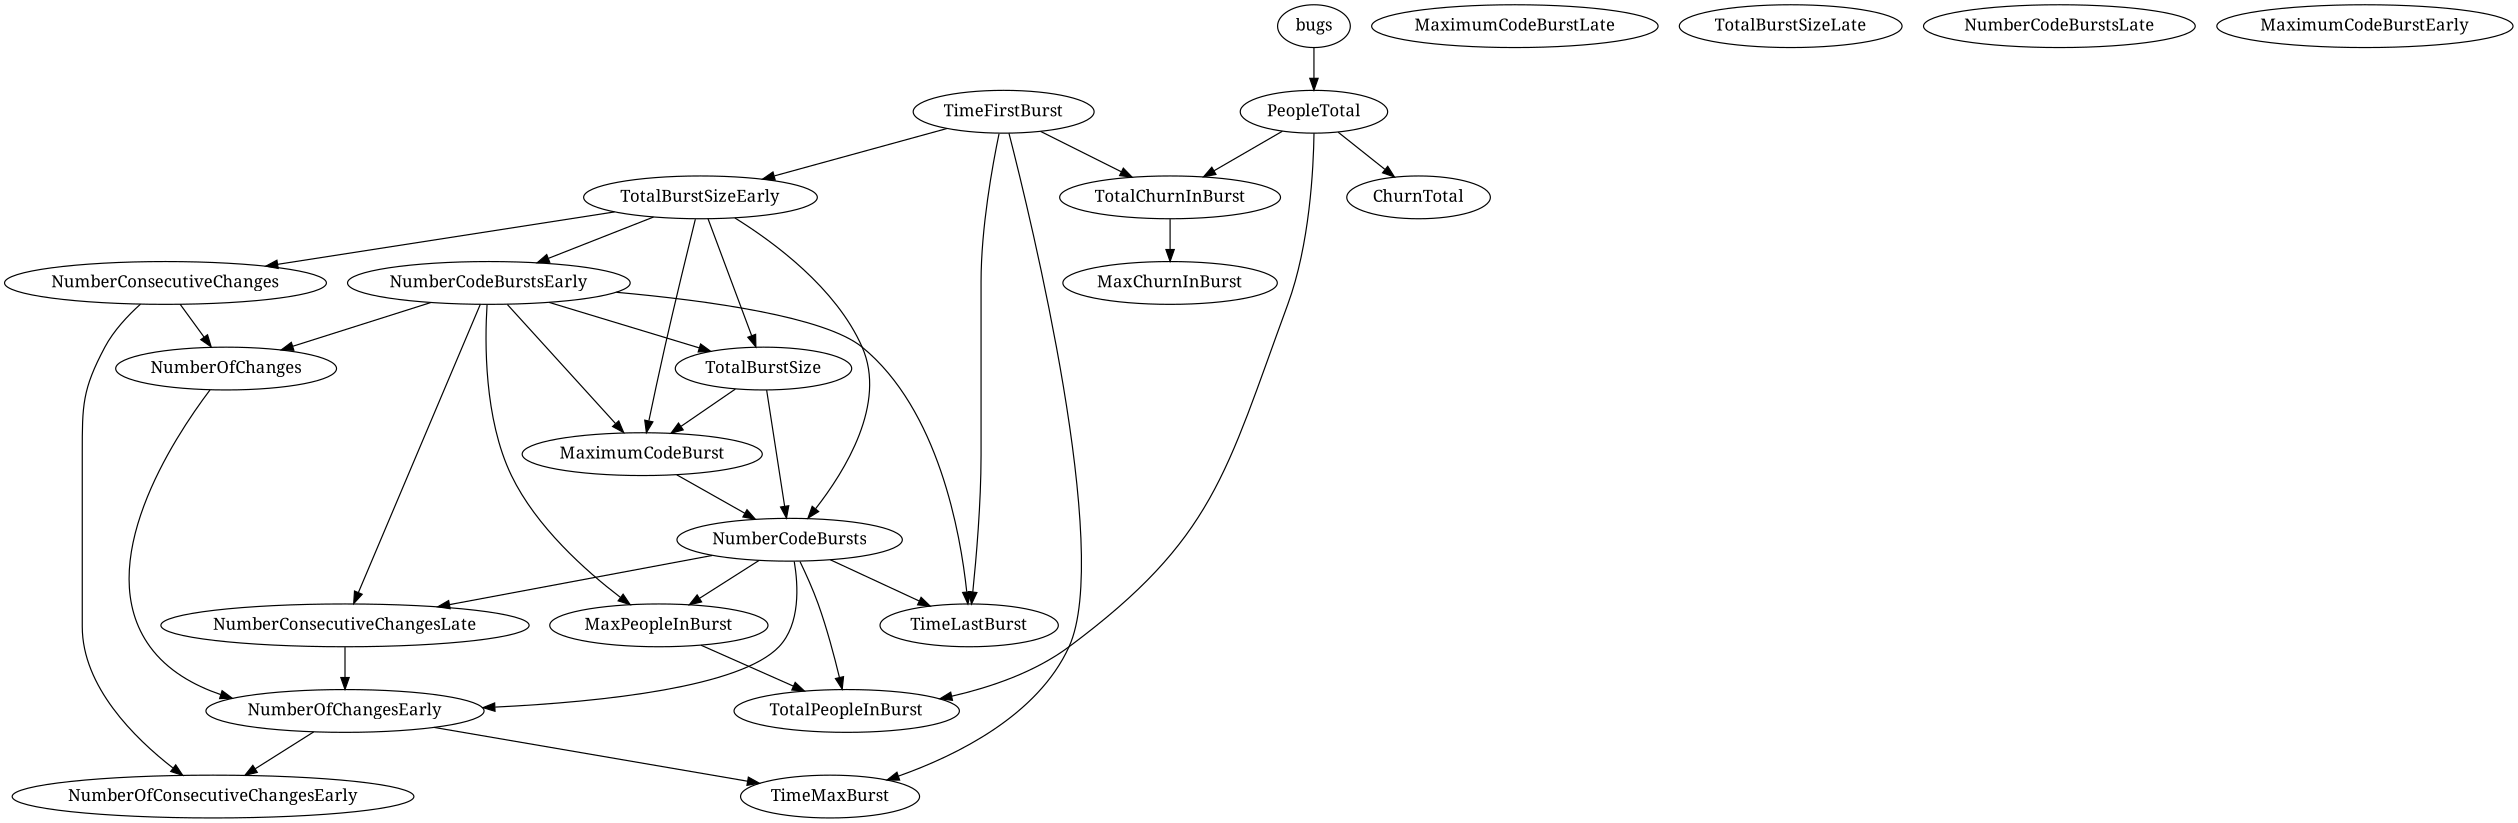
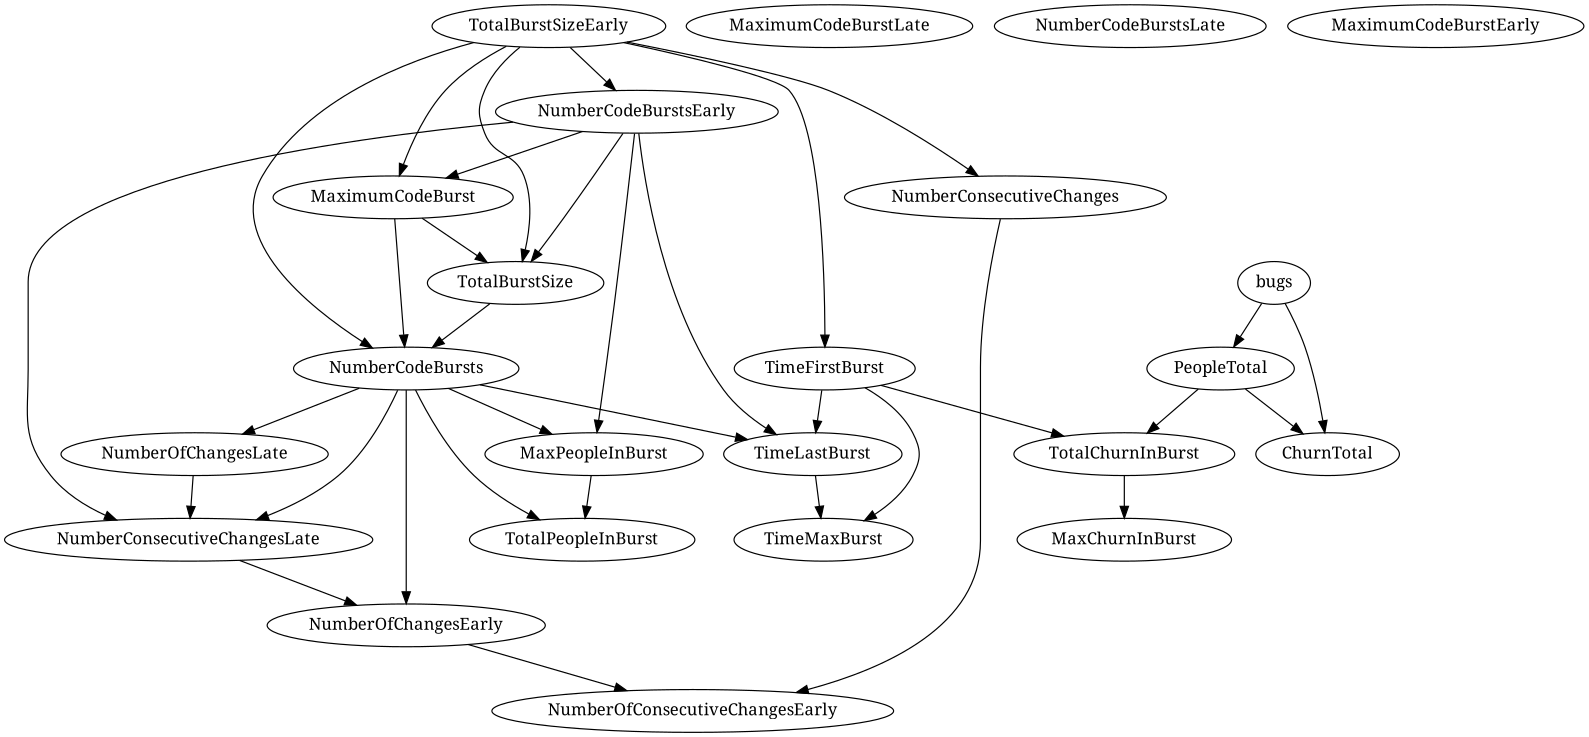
  digraph {
    fontname="Noto Serif"
    node [fontname="Noto Serif"]
    edge [fontname="Noto Serif"]
    MaxPeopleInBurst
    TotalPeopleInBurst
    MaximumCodeBurstLate
-   NumberOfChanges
    NumberOfChangesEarly
    NumberOfConsecutiveChangesEarly
-   TotalBurstSizeLate
    NumberCodeBurstsLate
+   NumberOfChangesLate
    NumberConsecutiveChangesLate
    TotalBurstSizeEarly
    NumberCodeBurstsEarly
    MaximumCodeBurst
    TotalBurstSize
    NumberCodeBursts
    NumberConsecutiveChanges
    MaximumCodeBurstEarly
    TimeLastBurst
    TimeMaxBurst
    TimeFirstBurst
    TotalChurnInBurst
    MaxChurnInBurst
    PeopleTotal
    ChurnTotal
    bugs
    MaxPeopleInBurst -> TotalPeopleInBurst
-   NumberOfChanges -> NumberOfChangesEarly
    NumberOfChangesEarly -> NumberOfConsecutiveChangesEarly
+   NumberOfChangesLate -> NumberConsecutiveChangesLate
    NumberConsecutiveChangesLate -> NumberOfChangesEarly
    TotalBurstSizeEarly -> NumberCodeBurstsEarly
    TotalBurstSizeEarly -> MaximumCodeBurst
    TotalBurstSizeEarly -> TotalBurstSize
    TotalBurstSizeEarly -> NumberCodeBursts
    TotalBurstSizeEarly -> NumberConsecutiveChanges
    NumberCodeBurstsEarly -> MaxPeopleInBurst
-   NumberCodeBurstsEarly -> NumberOfChanges
    NumberCodeBurstsEarly -> NumberConsecutiveChangesLate
    NumberCodeBurstsEarly -> MaximumCodeBurst
    NumberCodeBurstsEarly -> TotalBurstSize
    NumberCodeBurstsEarly -> TimeLastBurst
-   TotalBurstSize -> MaximumCodeBurst
+   MaximumCodeBurst -> TotalBurstSize
    MaximumCodeBurst -> NumberCodeBursts
    TotalBurstSize -> NumberCodeBursts
    NumberCodeBursts -> MaxPeopleInBurst
    NumberCodeBursts -> TotalPeopleInBurst
    NumberCodeBursts -> NumberOfChangesEarly
+   NumberCodeBursts -> NumberOfChangesLate
    NumberCodeBursts -> NumberConsecutiveChangesLate
    NumberCodeBursts -> TimeLastBurst
-   NumberConsecutiveChanges -> NumberOfChanges
    NumberConsecutiveChanges -> NumberOfConsecutiveChangesEarly
-   NumberOfChangesEarly -> TimeMaxBurst
-   TimeFirstBurst -> TotalBurstSizeEarly
+   TimeLastBurst -> TimeMaxBurst
+   TotalBurstSizeEarly -> TimeFirstBurst
    TimeFirstBurst -> TimeLastBurst
    TimeFirstBurst -> TimeMaxBurst
    TimeFirstBurst -> TotalChurnInBurst
    TotalChurnInBurst -> MaxChurnInBurst
-   PeopleTotal -> TotalPeopleInBurst
    PeopleTotal -> TotalChurnInBurst
    PeopleTotal -> ChurnTotal
    bugs -> PeopleTotal
+   bugs -> ChurnTotal
  }
